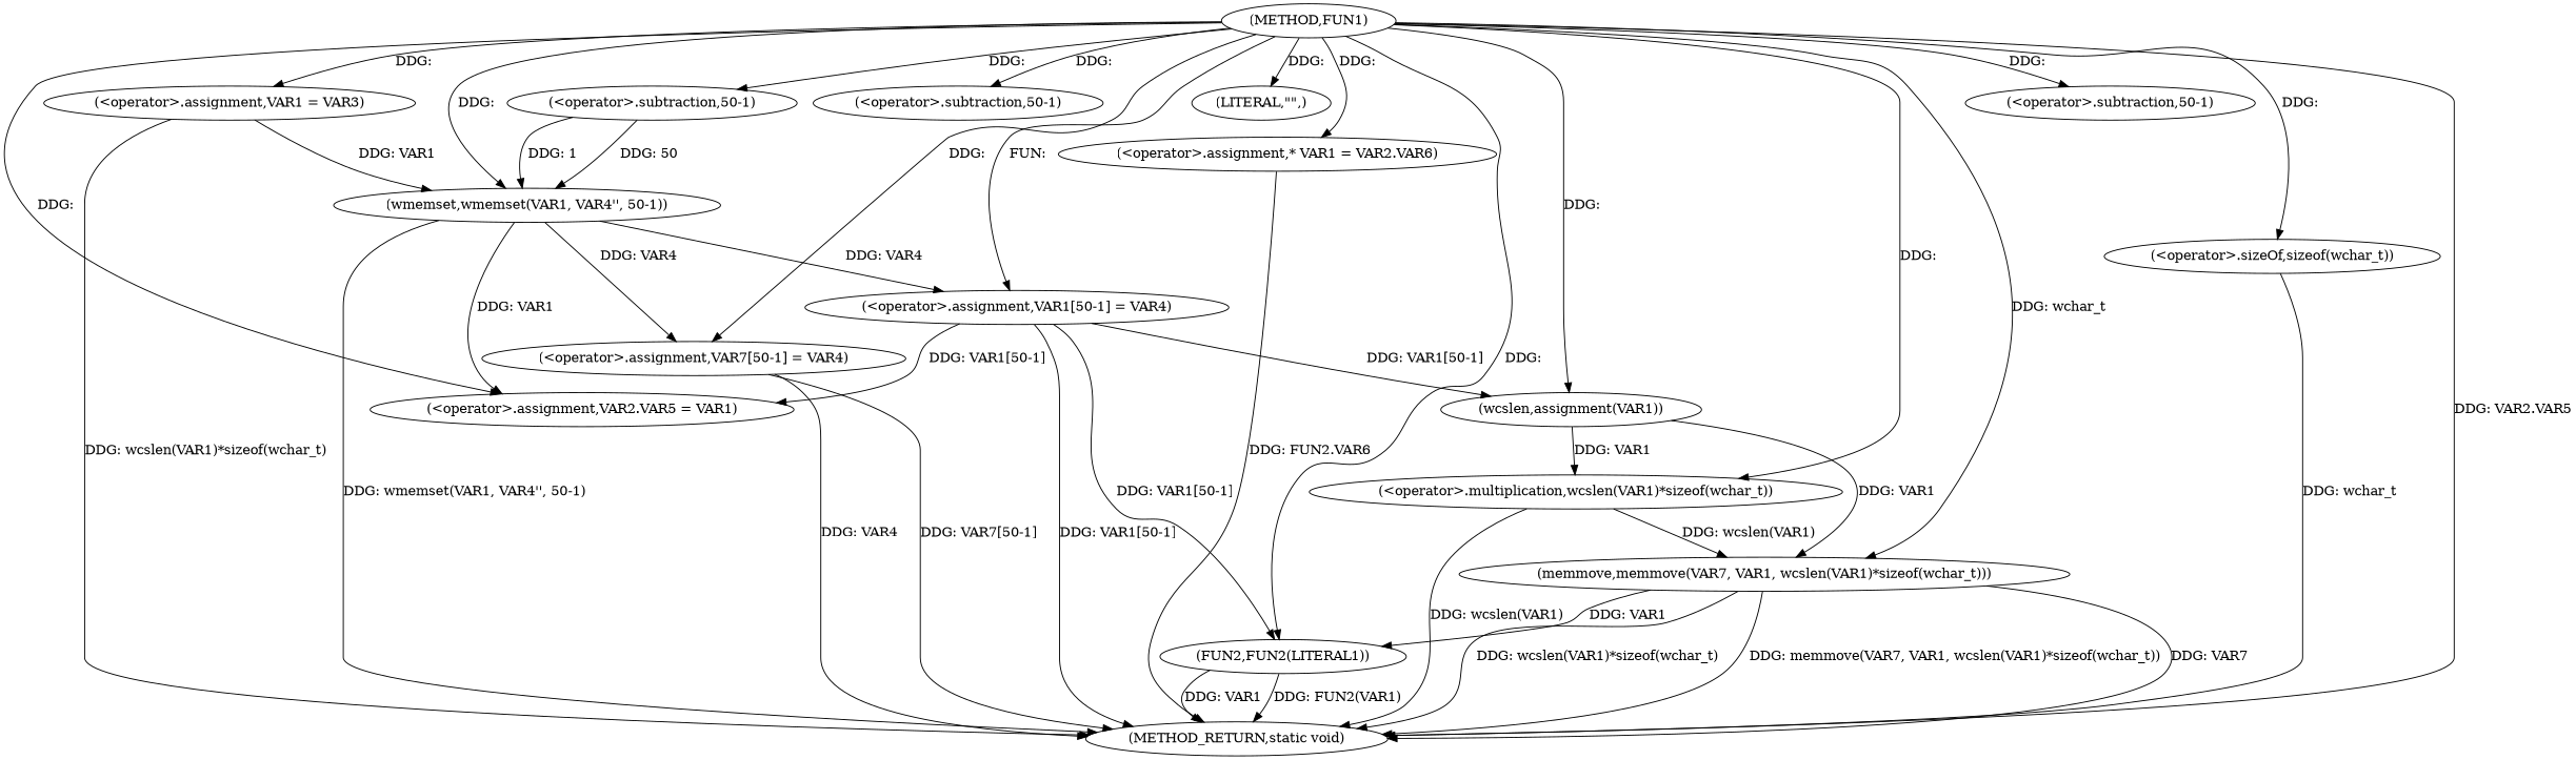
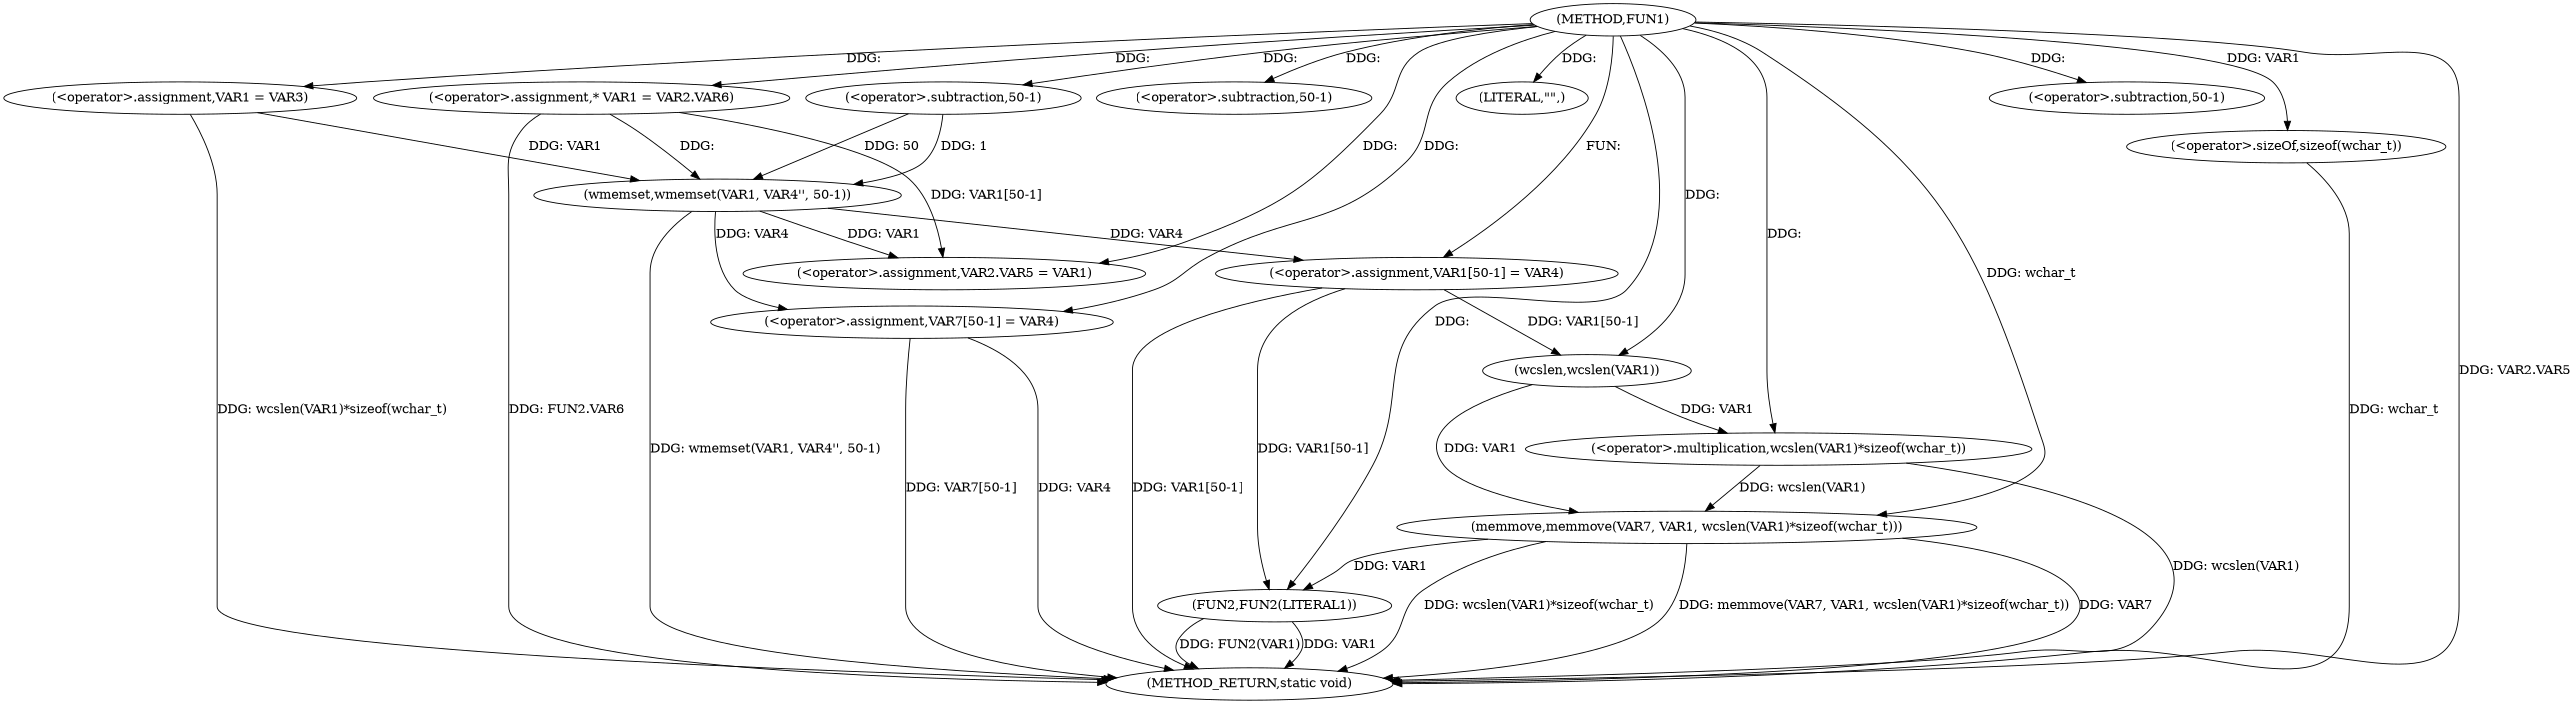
  digraph {
    n1 [label="(METHOD,FUN1)"]
    n2 [label="(<operator>.assignment,VAR1 = VAR3)"]
    n3 [label="(wmemset,wmemset(VAR1, VAR4'', 50-1))"]
    n4 [label="(<operator>.subtraction,50-1)"]
    n5 [label="(<operator>.assignment,VAR1[50-1] = VAR4)"]
    n6 [label="(<operator>.subtraction,50-1)"]
    n7 [label="(<operator>.assignment,VAR2.VAR5 = VAR1)"]
    n8 [label="(<operator>.assignment,* VAR1 = VAR2.VAR6)"]
    n9 [label="(LITERAL,\"\",)"]
    n10 [label="(memmove,memmove(VAR7, VAR1, wcslen(VAR1)*sizeof(wchar_t)))"]
    n11 [label="(<operator>.multiplication,wcslen(VAR1)*sizeof(wchar_t))"]
-   n12 [label="(wcslen,assignment(VAR1))"]
+   n12 [label="(wcslen,wcslen(VAR1))"]
    n13 [label="(<operator>.sizeOf,sizeof(wchar_t))"]
    n14 [label="(<operator>.assignment,VAR7[50-1] = VAR4)"]
    n15 [label="(<operator>.subtraction,50-1)"]
    n16 [label="(FUN2,FUN2(LITERAL1))"]
    n17 [label="(METHOD_RETURN,static void)"]
    n1 -> n2 [label="DDG: "]
-   n1 -> n3 [label="DDG: "]
+   n8 -> n3 [label="DDG: "]
    n1 -> n4 [label="DDG: "]
    n1 -> n5 [label="FUN: "]
    n1 -> n6 [label="DDG: "]
    n1 -> n7 [label="DDG: "]
    n1 -> n8 [label="DDG: "]
    n1 -> n9 [label="DDG: "]
    n1 -> n10 [label="DDG: wchar_t"]
    n1 -> n11 [label="DDG: "]
    n1 -> n12 [label="DDG: "]
-   n1 -> n13 [label="DDG: "]
+   n1 -> n13 [label="DDG: VAR1"]
    n1 -> n14 [label="DDG: "]
    n1 -> n15 [label="DDG: "]
    n1 -> n16 [label="DDG: "]
    n1 -> n17 [label="DDG: VAR2.VAR5"]
    n2 -> n3 [label="DDG: VAR1"]
    n2 -> n17 [label="DDG: wcslen(VAR1)*sizeof(wchar_t)"]
    n3 -> n5 [label="DDG: VAR4"]
    n3 -> n7 [label="DDG: VAR1"]
    n3 -> n14 [label="DDG: VAR4"]
    n3 -> n17 [label="DDG: wmemset(VAR1, VAR4'', 50-1)"]
    n4 -> n3 [label="DDG: 50"]
    n4 -> n3 [label="DDG: 1"]
-   n5 -> n7 [label="DDG: VAR1[50-1]"]
+   n8 -> n7 [label="DDG: VAR1[50-1]"]
    n5 -> n12 [label="DDG: VAR1[50-1]"]
    n5 -> n16 [label="DDG: VAR1[50-1]"]
    n5 -> n17 [label="DDG: VAR1[50-1]"]
    n8 -> n17 [label="DDG: FUN2.VAR6"]
    n10 -> n16 [label="DDG: VAR1"]
    n10 -> n17 [label="DDG: memmove(VAR7, VAR1, wcslen(VAR1)*sizeof(wchar_t))"]
    n10 -> n17 [label="DDG: VAR7"]
    n10 -> n17 [label="DDG: wcslen(VAR1)*sizeof(wchar_t)"]
    n11 -> n10 [label="DDG: wcslen(VAR1)"]
    n11 -> n17 [label="DDG: wcslen(VAR1)"]
    n12 -> n10 [label="DDG: VAR1"]
    n12 -> n11 [label="DDG: VAR1"]
    n13 -> n17 [label="DDG: wchar_t"]
    n14 -> n17 [label="DDG: VAR7[50-1]"]
    n14 -> n17 [label="DDG: VAR4"]
    n16 -> n17 [label="DDG: FUN2(VAR1)"]
    n16 -> n17 [label="DDG: VAR1"]
  }
